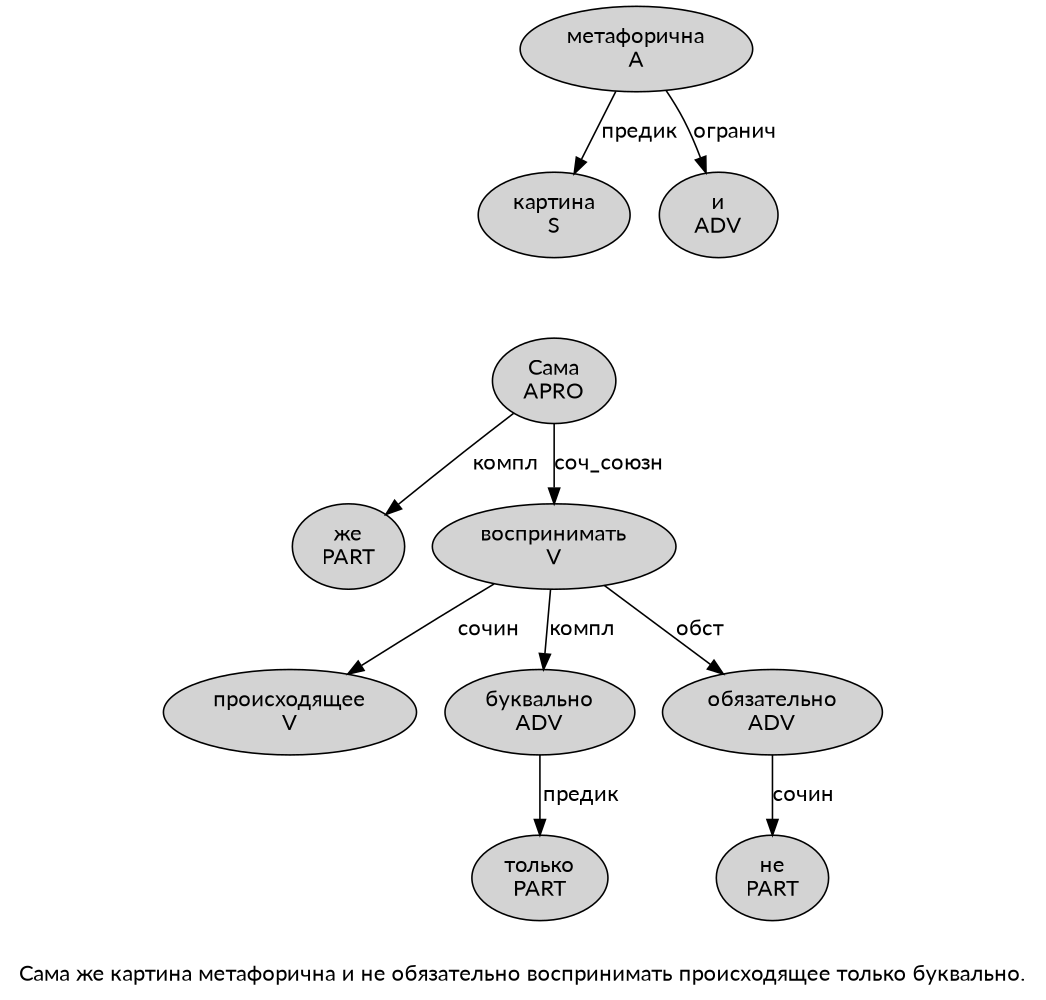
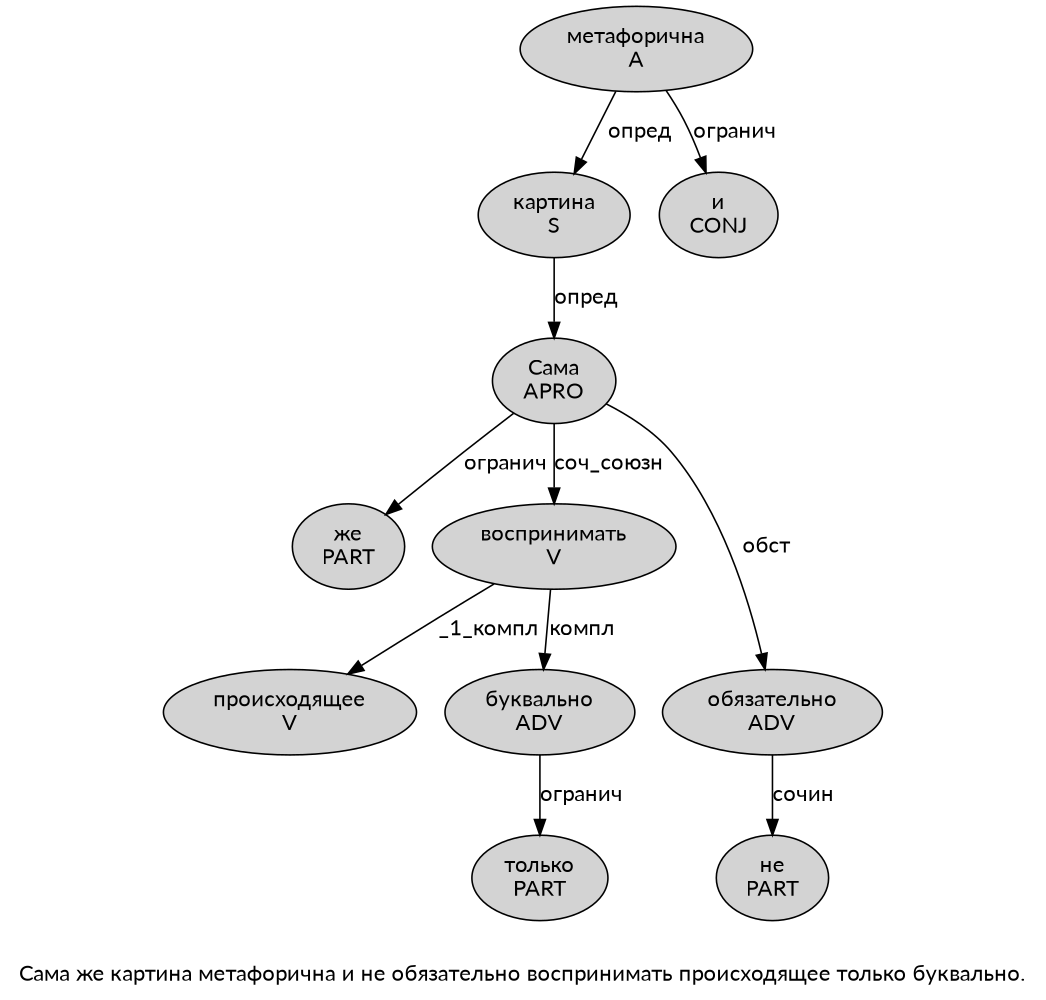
  digraph {
    fontname=Lato
    label="Сама же картина метафорична и не обязательно воспринимать происходящее только буквально."
    node [fillcolor=lightgray fontname=Lato penwidth=1 shape=ellipse style=filled]
    edge [fontname=Lato]
    n1 [label="Сама\nAPRO"]
    n2 [label="же\nPART"]
    n3 [label="воспринимать\nV"]
    n4 [label="картина\nS"]
    n5 [label="метафорична\nA"]
-   n6 [label="и\nADV"]
+   n6 [label="и\nCONJ"]
    n7 [label="обязательно\nADV"]
    n8 [label="происходящее\nV"]
    n9 [label="буквально\nADV"]
    n10 [label="не\nPART"]
    n11 [label="только\nPART"]
-   n1 -> n2 [label="компл"]
+   n1 -> n2 [label="огранич"]
    n1 -> n3 [label="соч_союзн"]
-   n3 -> n7 [label="обст"]
-   n3 -> n8 [label="сочин"]
+   n1 -> n7 [label="обст"]
+   n3 -> n8 [label="_1_компл"]
    n3 -> n9 [label="компл"]
-   n5 -> n4 [label="предик"]
+   n4 -> n1 [label="опред"]
+   n5 -> n4 [label="опред"]
    n5 -> n6 [label="огранич"]
    n7 -> n10 [label="сочин"]
-   n9 -> n11 [label="предик"]
+   n9 -> n11 [label="огранич"]
  }
